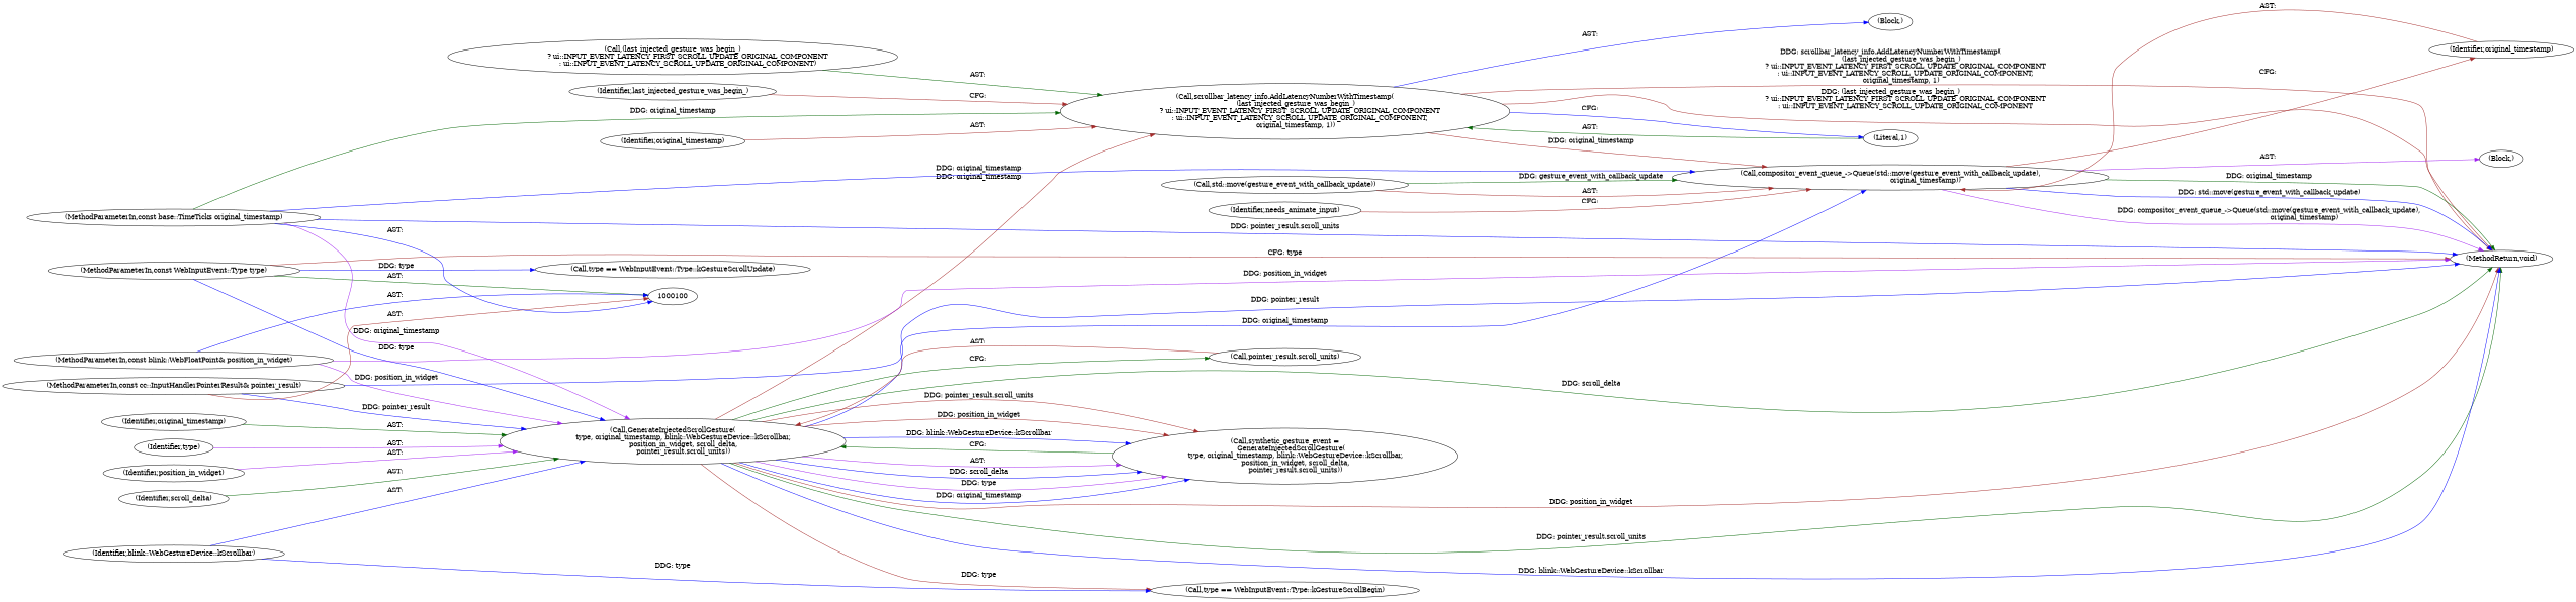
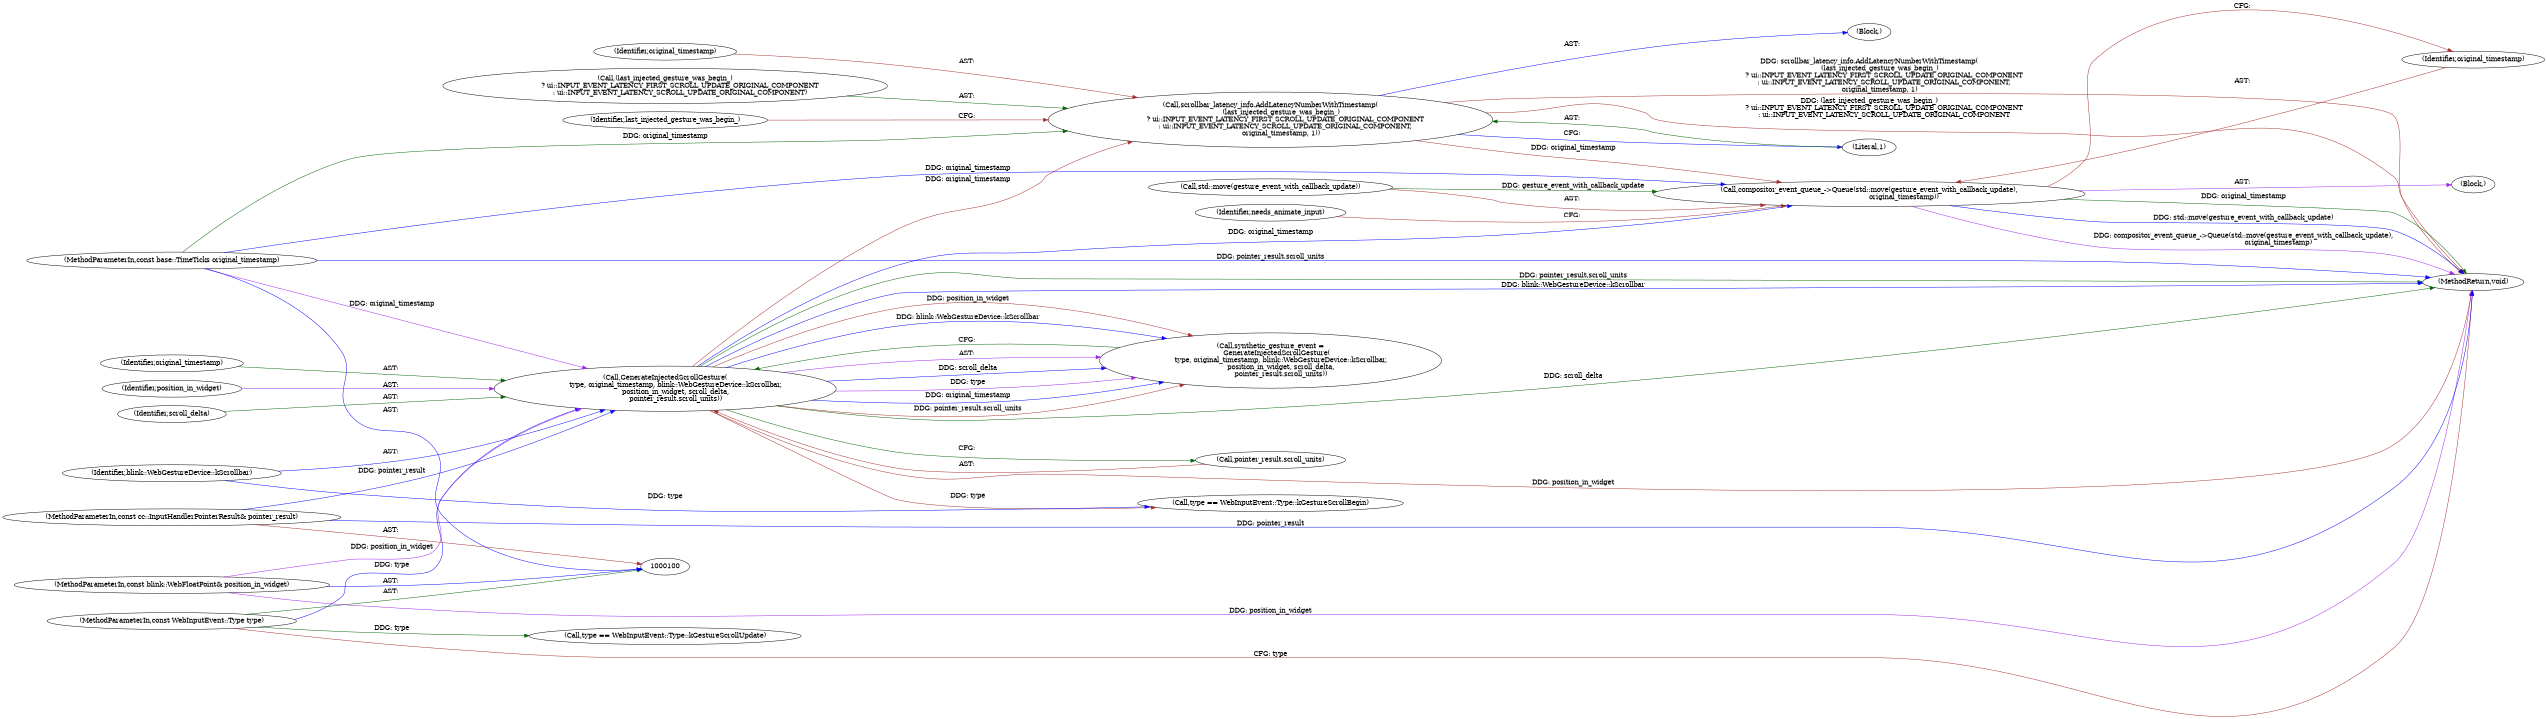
  digraph {
    rankdir=LR
    edge [color=brown]
    n1 [label="(Call,scrollbar_latency_info.AddLatencyNumberWithTimestamp(\n          (last_injected_gesture_was_begin_)\n              ? ui::INPUT_EVENT_LATENCY_FIRST_SCROLL_UPDATE_ORIGINAL_COMPONENT\n              : ui::INPUT_EVENT_LATENCY_SCROLL_UPDATE_ORIGINAL_COMPONENT,\n          original_timestamp, 1))"]
    n2 [label="(Call,compositor_event_queue_->Queue(std::move(gesture_event_with_callback_update),\n                                 original_timestamp))"]
    n3 [label="(Literal,1)"]
    n4 [label="(MethodReturn,void)"]
    n5 [label="(Block,)"]
    n6 [label="(Block,)"]
    n7 [label="(Identifier,original_timestamp)"]
    n8 [label="(Call,GenerateInjectedScrollGesture(\n          type, original_timestamp, blink::WebGestureDevice::kScrollbar,\n          position_in_widget, scroll_delta,\n          pointer_result.scroll_units))"]
    n9 [label="(Call,synthetic_gesture_event =\n      GenerateInjectedScrollGesture(\n          type, original_timestamp, blink::WebGestureDevice::kScrollbar,\n          position_in_widget, scroll_delta,\n          pointer_result.scroll_units))"]
    n10 [label="(Call,type == WebInputEvent::Type::kGestureScrollBegin)"]
    n11 [label="(Call,pointer_result.scroll_units)"]
    n12 [label="(MethodParameterIn,const WebInputEvent::Type type)"]
    n13 [label="(Call,type == WebInputEvent::Type::kGestureScrollUpdate)"]
    1000100
    n15 [label="(MethodParameterIn,const base::TimeTicks original_timestamp)"]
    n16 [label="(MethodParameterIn,const blink::WebFloatPoint& position_in_widget)"]
    n17 [label="(MethodParameterIn,const cc::InputHandlerPointerResult& pointer_result)"]
    n18 [label="(Identifier,original_timestamp)"]
    n19 [label="(Call,(last_injected_gesture_was_begin_)\n              ? ui::INPUT_EVENT_LATENCY_FIRST_SCROLL_UPDATE_ORIGINAL_COMPONENT\n              : ui::INPUT_EVENT_LATENCY_SCROLL_UPDATE_ORIGINAL_COMPONENT)"]
-   n20 [label="(Identifier,type)"]
    n21 [label="(Identifier,position_in_widget)"]
    n22 [label="(Call,std::move(gesture_event_with_callback_update))"]
    n23 [label="(Identifier,blink::WebGestureDevice::kScrollbar)"]
    n24 [label="(Identifier,scroll_delta)"]
    n25 [label="(Identifier,needs_animate_input)"]
    n26 [label="(Identifier,last_injected_gesture_was_begin_)"]
    n27 [label="(Identifier,original_timestamp)"]
    n1 -> n2 [label="DDG: original_timestamp"]
    n1 -> n3 [color=blue label="CFG: "]
    n1 -> n4 [label="DDG: scrollbar_latency_info.AddLatencyNumberWithTimestamp(\n          (last_injected_gesture_was_begin_)\n              ? ui::INPUT_EVENT_LATENCY_FIRST_SCROLL_UPDATE_ORIGINAL_COMPONENT\n              : ui::INPUT_EVENT_LATENCY_SCROLL_UPDATE_ORIGINAL_COMPONENT,\n          original_timestamp, 1)"]
    n1 -> n4 [label="DDG: (last_injected_gesture_was_begin_)\n              ? ui::INPUT_EVENT_LATENCY_FIRST_SCROLL_UPDATE_ORIGINAL_COMPONENT\n              : ui::INPUT_EVENT_LATENCY_SCROLL_UPDATE_ORIGINAL_COMPONENT"]
    n1 -> n5 [color=blue label="AST: "]
    n2 -> n4 [color=darkgreen label="DDG: original_timestamp"]
    n2 -> n4 [color=blue label="DDG: std::move(gesture_event_with_callback_update)"]
    n2 -> n4 [color=purple label="DDG: compositor_event_queue_->Queue(std::move(gesture_event_with_callback_update),\n                                 original_timestamp)"]
    n2 -> n6 [color=purple label="AST: "]
    n2 -> n7 [label="CFG: "]
    n3 -> n1 [color=darkgreen label="AST: "]
    n7 -> n2 [label="AST: "]
    n8 -> n1 [label="DDG: original_timestamp"]
    n8 -> n2 [color=blue label="DDG: original_timestamp"]
    n8 -> n4 [label="DDG: position_in_widget"]
    n8 -> n4 [color=darkgreen label="DDG: pointer_result.scroll_units"]
    n8 -> n4 [color=blue label="DDG: blink::WebGestureDevice::kScrollbar"]
    n8 -> n4 [color=darkgreen label="DDG: scroll_delta"]
    n8 -> n9 [color=purple label="AST: "]
    n8 -> n9 [color=blue label="DDG: scroll_delta"]
    n8 -> n9 [color=purple label="DDG: type"]
    n8 -> n9 [color=blue label="DDG: original_timestamp"]
    n8 -> n9 [label="DDG: pointer_result.scroll_units"]
    n8 -> n9 [label="DDG: position_in_widget"]
    n8 -> n9 [color=blue label="DDG: blink::WebGestureDevice::kScrollbar"]
    n8 -> n10 [label="DDG: type"]
    n8 -> n11 [color=darkgreen label="CFG: "]
    n9 -> n8 [color=darkgreen label="CFG: "]
    n11 -> n8 [label="AST: "]
    n12 -> n4 [label="CFG: type"]
    n12 -> n8 [color=blue label="DDG: type"]
-   n12 -> n13 [color=blue label="DDG: type"]
+   n12 -> n13 [color=darkgreen label="DDG: type"]
    n12 -> 1000100 [color=darkgreen label="AST: "]
    n15 -> n1 [color=darkgreen label="DDG: original_timestamp"]
    n15 -> n2 [color=blue label="DDG: original_timestamp"]
    n15 -> n4 [color=blue label="DDG: pointer_result.scroll_units"]
    n15 -> n8 [color=purple label="DDG: original_timestamp"]
    n15 -> 1000100 [color=blue label="AST: "]
    n16 -> n4 [color=purple label="DDG: position_in_widget"]
    n16 -> n8 [color=purple label="DDG: position_in_widget"]
    n16 -> 1000100 [color=blue label="AST: "]
    n17 -> n4 [color=blue label="DDG: pointer_result"]
    n17 -> n8 [color=blue label="DDG: pointer_result"]
    n17 -> 1000100 [label="AST: "]
    n18 -> n1 [label="AST: "]
    n19 -> n1 [color=darkgreen label="AST: "]
-   n20 -> n8 [color=purple label="AST: "]
    n21 -> n8 [color=purple label="AST: "]
    n22 -> n2 [label="AST: "]
    n22 -> n2 [color=darkgreen label="DDG: gesture_event_with_callback_update"]
    n23 -> n8 [color=blue label="AST: "]
    n23 -> n10 [color=blue label="DDG: type"]
    n24 -> n8 [color=darkgreen label="AST: "]
    n25 -> n2 [label="CFG: "]
    n26 -> n1 [label="CFG: "]
    n27 -> n8 [color=darkgreen label="AST: "]
  }
